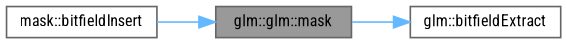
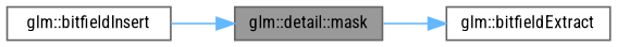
  digraph {
    fontname="Roboto Condensed"
    rankdir=RL
    node [color=grey40 fillcolor=white fontname="Roboto Condensed" fontsize=10 shape=box style=filled]
    edge [color=steelblue1 dir=back fontname="Roboto Condensed" fontsize=10 labelfontname=Helvetica labelfontsize=10 style=solid]
-   n1 [color=gray40 fillcolor=grey60 fontcolor=black height=0.2 label="glm::glm::mask" width=0.4]
-   n2 [height=0.2 label="mask::bitfieldInsert" width=0.4]
+   n1 [color=gray40 fillcolor=grey60 fontcolor=black height=0.2 label="glm::detail::mask" width=0.4]
+   n2 [height=0.2 label="glm::bitfieldInsert" width=0.4]
    n3 [height=0.2 label="glm::bitfieldExtract" width=0.4]
    n1 -> n2
    n3 -> n1
  }
